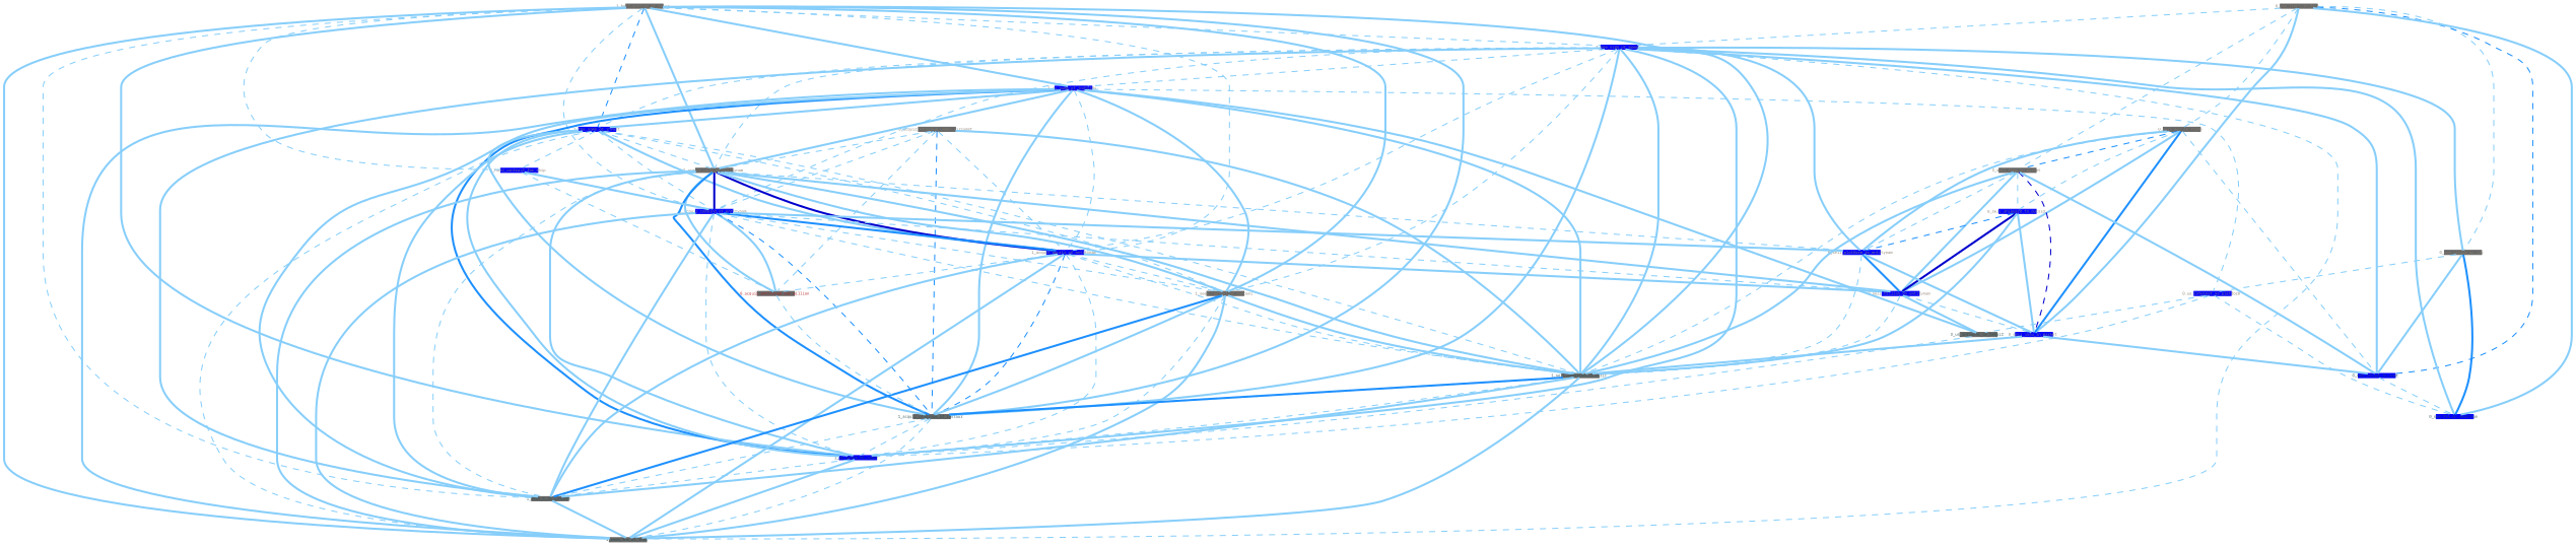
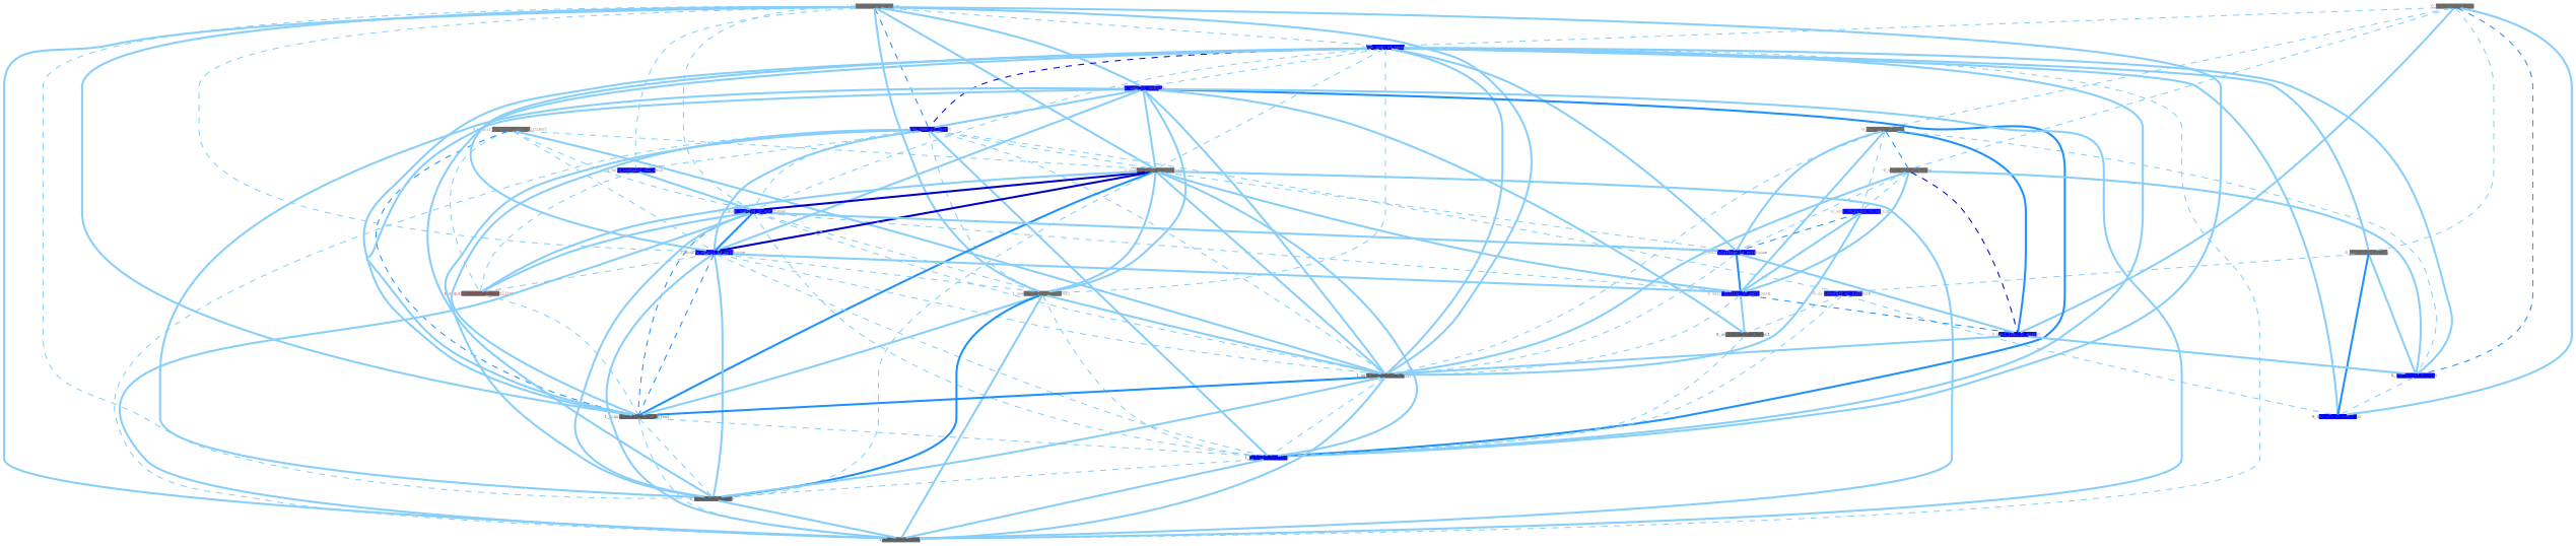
  graph {
    fontname="IBM Plex Mono"
    node [color=gray40 fixedsize=true fontcolor="#8b7d6b" fontname="IBM Plex Mono" fontsize=4 shape=polygon style=filled]
    edge [color="#87cefa" fontname="IBM Plex Mono" style=bold w=1]
    "0_acquir_othernum_under_circumst " [height=.06 width=.5]
    "1_hold_auction_of_secur " [height=.06 width=.5]
    "0_see_ironi_in_fact " [height=.06 width=.5]
    "1_see_sign_of_swoon " [color=blue height=.06 width=.5]
    "0_see_vision_as_cry " [height=.06 width=.5]
    "0_sell_all_in_trade " [height=.06 width=.5]
    "1_us_name_of_individu " [color=blue height=.06 width=.5]
    n8 [color=blue height=.06 label="1_the_some_of_invest" width=.5]
    "1_acquir_unit_of_entitynam " [height=.06 width=.5]
    "1_acquir_remaind_of_entitynam " [color=blue height=.06 width=.5]
    "0_us_interest_as_platform " [color=blue height=.06 width=.5]
    "1_acquir_equiti_of_entitynam " [color=blue height=.06 width=.5]
    "0_sell_them_in_market " [height=.06 width=.5]
    "1_seek_control_of_compani " [height=.06 width=.5]
    "0_sell_shipyard_to_outsid " [color=blue height=.06 width=.5]
    "0_sell_platform_to_entitynam " [color=blue height=.06 width=.5]
    "0_sell_billion_on_entitynam " [color=blue height=.06 width=.5]
    "1_hold_contract_for_ship " [color=blue height=.06 width=.5]
    "0_sell_issu_in_market " [color=blue height=.06 width=.5]
    "0_acquir_entitynam_for_million " [fontcolor="#b22222" height=.06 width=.5]
    "1_sell_othernum_of_offic " [fontcolor="#2f4f4f" height=.06 width=.5]
    "1_acquir_othernum_of_restaur " [fontcolor="#2f4f4f" height=.06 width=.5]
    "1_us_stock_of_capit " [color=blue fontcolor="#2f4f4f" height=.06 width=.5]
    "1_seek_%_of_concern " [fontcolor="#2f4f4f" height=.06 width=.5]
    "1_seen_the_of_that " [fontcolor="#2f4f4f" height=.06 width=.5]
    "0_see_relief_in_cost " [color=blue fontcolor="#2f4f4f" height=.06 width=.5]
    "0_see_thi_as_reaction " [color=blue fontcolor="#2f4f4f" height=.06 width=.5]
    "0_us_influenc_on_behalf " [fontcolor="#2f4f4f" height=.06 width=.5]
    subgraph sub_1 {
      "0_acquir_othernum_under_circumst "
      "1_hold_auction_of_secur "
      "0_see_ironi_in_fact "
      "1_see_sign_of_swoon "
      "0_see_vision_as_cry "
      "0_sell_all_in_trade "
      "1_us_name_of_individu "
      n8
      "1_acquir_unit_of_entitynam "
      "1_acquir_remaind_of_entitynam "
      "0_us_interest_as_platform "
      "1_acquir_equiti_of_entitynam "
      "0_sell_them_in_market "
      "1_seek_control_of_compani "
      "0_sell_shipyard_to_outsid "
      "0_sell_platform_to_entitynam "
      "0_sell_billion_on_entitynam "
      "1_hold_contract_for_ship "
      "0_sell_issu_in_market "
    }
    subgraph sub_2 {
      "0_acquir_entitynam_for_million "
    }
    "0_acquir_othernum_under_circumst " -- "1_acquir_unit_of_entitynam " [style=dashed]
    "0_acquir_othernum_under_circumst " -- "1_acquir_remaind_of_entitynam " [style=dashed]
    "0_acquir_othernum_under_circumst " -- "1_acquir_equiti_of_entitynam " [style=dashed]
    "0_acquir_othernum_under_circumst " -- "0_acquir_entitynam_for_million " [style=dashed]
    "0_acquir_othernum_under_circumst " -- "1_sell_othernum_of_offic "
    "0_acquir_othernum_under_circumst " -- "1_acquir_othernum_of_restaur " [color="#1e90ff" style=dashed w=2]
    "1_hold_auction_of_secur " -- "1_see_sign_of_swoon " [style=dashed]
    "1_hold_auction_of_secur " -- "1_us_name_of_individu "
    "1_hold_auction_of_secur " -- n8 [color="#1e90ff" style=dashed w=2]
    "1_hold_auction_of_secur " -- "1_acquir_unit_of_entitynam "
    "1_hold_auction_of_secur " -- "1_acquir_remaind_of_entitynam " [style=dashed]
    "1_hold_auction_of_secur " -- "1_acquir_equiti_of_entitynam " [style=dashed]
    "1_hold_auction_of_secur " -- "1_seek_control_of_compani "
    "1_hold_auction_of_secur " -- "1_hold_contract_for_ship " [style=dashed]
    "1_hold_auction_of_secur " -- "1_sell_othernum_of_offic "
    "1_hold_auction_of_secur " -- "1_acquir_othernum_of_restaur "
    "1_hold_auction_of_secur " -- "1_us_stock_of_capit "
    "1_hold_auction_of_secur " -- "1_seek_%_of_concern " [style=dashed]
    "1_hold_auction_of_secur " -- "1_seen_the_of_that "
    "0_see_ironi_in_fact " -- "1_see_sign_of_swoon " [style=dashed]
    "0_see_ironi_in_fact " -- "0_see_vision_as_cry " [style=dashed]
    "0_see_ironi_in_fact " -- "0_sell_all_in_trade " [style=dashed]
    "0_see_ironi_in_fact " -- "0_sell_them_in_market " [style=dashed]
    "0_see_ironi_in_fact " -- "0_sell_issu_in_market "
    "0_see_ironi_in_fact " -- "0_see_relief_in_cost " [color="#1e90ff" style=dashed w=2]
    "0_see_ironi_in_fact " -- "0_see_thi_as_reaction "
    "1_see_sign_of_swoon " -- "0_see_vision_as_cry "
    "1_see_sign_of_swoon " -- "1_us_name_of_individu " [style=dashed]
-   "1_see_sign_of_swoon " -- n8 [style=dashed]
+   "1_see_sign_of_swoon " -- n8 [color="#0000cd" style=dashed]
    "1_see_sign_of_swoon " -- "1_acquir_unit_of_entitynam " [style=dashed]
    "1_see_sign_of_swoon " -- "1_acquir_remaind_of_entitynam " [style=dashed]
-   "1_see_sign_of_swoon " -- "1_acquir_equiti_of_entitynam " [style=dashed]
+   "1_see_sign_of_swoon " -- "1_acquir_equiti_of_entitynam "
    "1_see_sign_of_swoon " -- "1_seek_control_of_compani " [style=dashed]
    "1_see_sign_of_swoon " -- "0_sell_platform_to_entitynam "
    "1_see_sign_of_swoon " -- "1_sell_othernum_of_offic "
    "1_see_sign_of_swoon " -- "1_acquir_othernum_of_restaur "
    "1_see_sign_of_swoon " -- "1_us_stock_of_capit "
    "1_see_sign_of_swoon " -- "1_seek_%_of_concern "
    "1_see_sign_of_swoon " -- "1_seen_the_of_that " [style=dashed]
    "1_see_sign_of_swoon " -- "0_see_relief_in_cost "
    "1_see_sign_of_swoon " -- "0_see_thi_as_reaction "
    "0_see_vision_as_cry " -- "0_us_interest_as_platform " [style=dashed]
    "0_see_vision_as_cry " -- "0_see_relief_in_cost "
    "0_see_vision_as_cry " -- "0_see_thi_as_reaction " [color="#1e90ff" w=2]
    "0_sell_all_in_trade " -- "0_sell_them_in_market " [color="#1e90ff" style=dashed w=2]
    "0_sell_all_in_trade " -- "0_sell_shipyard_to_outsid " [style=dashed]
    "0_sell_all_in_trade " -- "0_sell_platform_to_entitynam "
    "0_sell_all_in_trade " -- "0_sell_billion_on_entitynam "
    "0_sell_all_in_trade " -- "0_sell_issu_in_market " [color="#1e90ff" w=2]
    "0_sell_all_in_trade " -- "1_sell_othernum_of_offic " [style=dashed]
    "0_sell_all_in_trade " -- "0_see_relief_in_cost " [style=dashed]
    "1_us_name_of_individu " -- n8
    "1_us_name_of_individu " -- "1_acquir_unit_of_entitynam "
-   "1_us_name_of_individu " -- "0_us_interest_as_platform " [style=dashed]
-   "1_us_name_of_individu " -- "1_acquir_equiti_of_entitynam " [style=dashed]
+   n8 -- "0_us_interest_as_platform " [style=dashed]
+   "1_us_name_of_individu " -- "1_acquir_equiti_of_entitynam "
    "1_us_name_of_individu " -- "1_seek_control_of_compani "
    "1_us_name_of_individu " -- "1_sell_othernum_of_offic "
    "1_us_name_of_individu " -- "1_acquir_othernum_of_restaur "
    "1_us_name_of_individu " -- "1_us_stock_of_capit " [color="#1e90ff" w=2]
    "1_us_name_of_individu " -- "1_seek_%_of_concern "
    "1_us_name_of_individu " -- "1_seen_the_of_that "
    "1_us_name_of_individu " -- "0_us_influenc_on_behalf "
    n8 -- "1_acquir_unit_of_entitynam " [style=dashed]
    n8 -- "1_acquir_remaind_of_entitynam " [style=dashed]
    n8 -- "1_acquir_equiti_of_entitynam "
    n8 -- "1_seek_control_of_compani " [style=dashed]
    n8 -- "1_hold_contract_for_ship " [style=dashed]
    n8 -- "1_sell_othernum_of_offic " [style=dashed]
    n8 -- "1_acquir_othernum_of_restaur "
    n8 -- "1_us_stock_of_capit "
    n8 -- "1_seek_%_of_concern "
    n8 -- "1_seen_the_of_that " [style=dashed]
    "1_acquir_unit_of_entitynam " -- "1_acquir_remaind_of_entitynam " [color="#0000cd" w=3]
    "1_acquir_unit_of_entitynam " -- "1_acquir_equiti_of_entitynam " [color="#0000cd" w=3]
    "1_acquir_unit_of_entitynam " -- "1_seek_control_of_compani "
    "1_acquir_unit_of_entitynam " -- "0_sell_platform_to_entitynam " [style=dashed]
    "1_acquir_unit_of_entitynam " -- "0_sell_billion_on_entitynam "
    "1_acquir_unit_of_entitynam " -- "0_acquir_entitynam_for_million "
    "1_acquir_unit_of_entitynam " -- "1_sell_othernum_of_offic "
    "1_acquir_unit_of_entitynam " -- "1_acquir_othernum_of_restaur " [color="#1e90ff" w=2]
    "1_acquir_unit_of_entitynam " -- "1_us_stock_of_capit "
    "1_acquir_unit_of_entitynam " -- "1_seek_%_of_concern " [style=dashed]
    "1_acquir_unit_of_entitynam " -- "1_seen_the_of_that "
    "1_acquir_remaind_of_entitynam " -- "1_acquir_equiti_of_entitynam " [color="#1e90ff" w=3]
    "1_acquir_remaind_of_entitynam " -- "1_seek_control_of_compani " [style=dashed]
    "1_acquir_remaind_of_entitynam " -- "0_sell_platform_to_entitynam "
    "1_acquir_remaind_of_entitynam " -- "0_sell_billion_on_entitynam " [style=dashed]
    "1_acquir_remaind_of_entitynam " -- "0_acquir_entitynam_for_million "
    "1_acquir_remaind_of_entitynam " -- "1_sell_othernum_of_offic " [style=dashed]
    "1_acquir_remaind_of_entitynam " -- "1_acquir_othernum_of_restaur " [color="#1e90ff" style=dashed w=2]
    "1_acquir_remaind_of_entitynam " -- "1_us_stock_of_capit " [style=dashed]
    "1_acquir_remaind_of_entitynam " -- "1_seek_%_of_concern "
    "1_acquir_remaind_of_entitynam " -- "1_seen_the_of_that "
    "0_us_interest_as_platform " -- "1_us_stock_of_capit " [style=dashed]
    "0_us_interest_as_platform " -- "0_see_thi_as_reaction " [style=dashed]
    "0_us_interest_as_platform " -- "0_us_influenc_on_behalf " [style=dashed]
    "1_acquir_equiti_of_entitynam " -- "1_seek_control_of_compani " [style=dashed]
    "1_acquir_equiti_of_entitynam " -- "0_sell_billion_on_entitynam "
    "1_acquir_equiti_of_entitynam " -- "0_acquir_entitynam_for_million " [style=dashed]
    "1_acquir_equiti_of_entitynam " -- "1_sell_othernum_of_offic " [style=dashed]
    "1_acquir_equiti_of_entitynam " -- "1_acquir_othernum_of_restaur " [color="#1e90ff" style=dashed w=2]
    "1_acquir_equiti_of_entitynam " -- "1_us_stock_of_capit " [style=dashed]
    "1_acquir_equiti_of_entitynam " -- "1_seek_%_of_concern "
    "1_acquir_equiti_of_entitynam " -- "1_seen_the_of_that "
    "0_sell_them_in_market " -- "0_sell_shipyard_to_outsid " [style=dashed]
    "0_sell_them_in_market " -- "0_sell_platform_to_entitynam " [style=dashed]
    "0_sell_them_in_market " -- "0_sell_billion_on_entitynam "
    "0_sell_them_in_market " -- "0_sell_issu_in_market " [color="#0000cd" style=dashed w=3]
    "0_sell_them_in_market " -- "1_sell_othernum_of_offic "
    "0_sell_them_in_market " -- "0_see_relief_in_cost "
    "1_seek_control_of_compani " -- "1_sell_othernum_of_offic "
    "1_seek_control_of_compani " -- "1_acquir_othernum_of_restaur "
    "1_seek_control_of_compani " -- "1_us_stock_of_capit " [style=dashed]
    "1_seek_control_of_compani " -- "1_seek_%_of_concern " [color="#1e90ff" w=2]
    "1_seek_control_of_compani " -- "1_seen_the_of_that "
    "0_sell_shipyard_to_outsid " -- "0_sell_platform_to_entitynam " [color="#1e90ff" style=dashed w=2]
-   "0_sell_shipyard_to_outsid " -- "0_sell_billion_on_entitynam " [color="#0000cd"]
-   "0_sell_shipyard_to_outsid " -- "0_sell_issu_in_market "
+   "0_sell_shipyard_to_outsid " -- "0_sell_billion_on_entitynam "
    "0_sell_shipyard_to_outsid " -- "1_sell_othernum_of_offic "
    "0_sell_platform_to_entitynam " -- "0_sell_billion_on_entitynam " [color="#1e90ff" w=2]
    "0_sell_platform_to_entitynam " -- "0_sell_issu_in_market "
    "0_sell_platform_to_entitynam " -- "1_sell_othernum_of_offic " [style=dashed]
-   "0_sell_billion_on_entitynam " -- "0_sell_issu_in_market " [style=dashed]
+   "0_sell_billion_on_entitynam " -- "0_sell_issu_in_market " [color="#1e90ff" style=dashed]
    "0_sell_billion_on_entitynam " -- "1_sell_othernum_of_offic " [style=dashed]
    "0_sell_billion_on_entitynam " -- "0_us_influenc_on_behalf "
    "1_hold_contract_for_ship " -- "1_acquir_remaind_of_entitynam "
    "1_hold_contract_for_ship " -- "0_acquir_entitynam_for_million " [style=dashed]
    "0_sell_issu_in_market " -- "1_sell_othernum_of_offic "
    "0_sell_issu_in_market " -- "0_see_relief_in_cost "
    "0_acquir_entitynam_for_million " -- "1_acquir_othernum_of_restaur " [style=dashed]
    "1_sell_othernum_of_offic " -- "1_acquir_othernum_of_restaur " [color="#1e90ff" w=2]
    "1_sell_othernum_of_offic " -- "1_us_stock_of_capit " [style=dashed]
    "1_sell_othernum_of_offic " -- "1_seek_%_of_concern "
    "1_sell_othernum_of_offic " -- "1_seen_the_of_that "
    "1_acquir_othernum_of_restaur " -- "1_us_stock_of_capit " [style=dashed]
    "1_acquir_othernum_of_restaur " -- "1_seek_%_of_concern " [style=dashed]
    "1_acquir_othernum_of_restaur " -- "1_seen_the_of_that " [style=dashed]
    "1_us_stock_of_capit " -- "1_seek_%_of_concern " [style=dashed]
    "1_us_stock_of_capit " -- "1_seen_the_of_that "
    "1_seek_%_of_concern " -- "1_seen_the_of_that "
    "0_see_relief_in_cost " -- "0_see_thi_as_reaction " [style=dashed]
    "0_us_influenc_on_behalf " -- "1_us_stock_of_capit " [style=dashed]
  }
